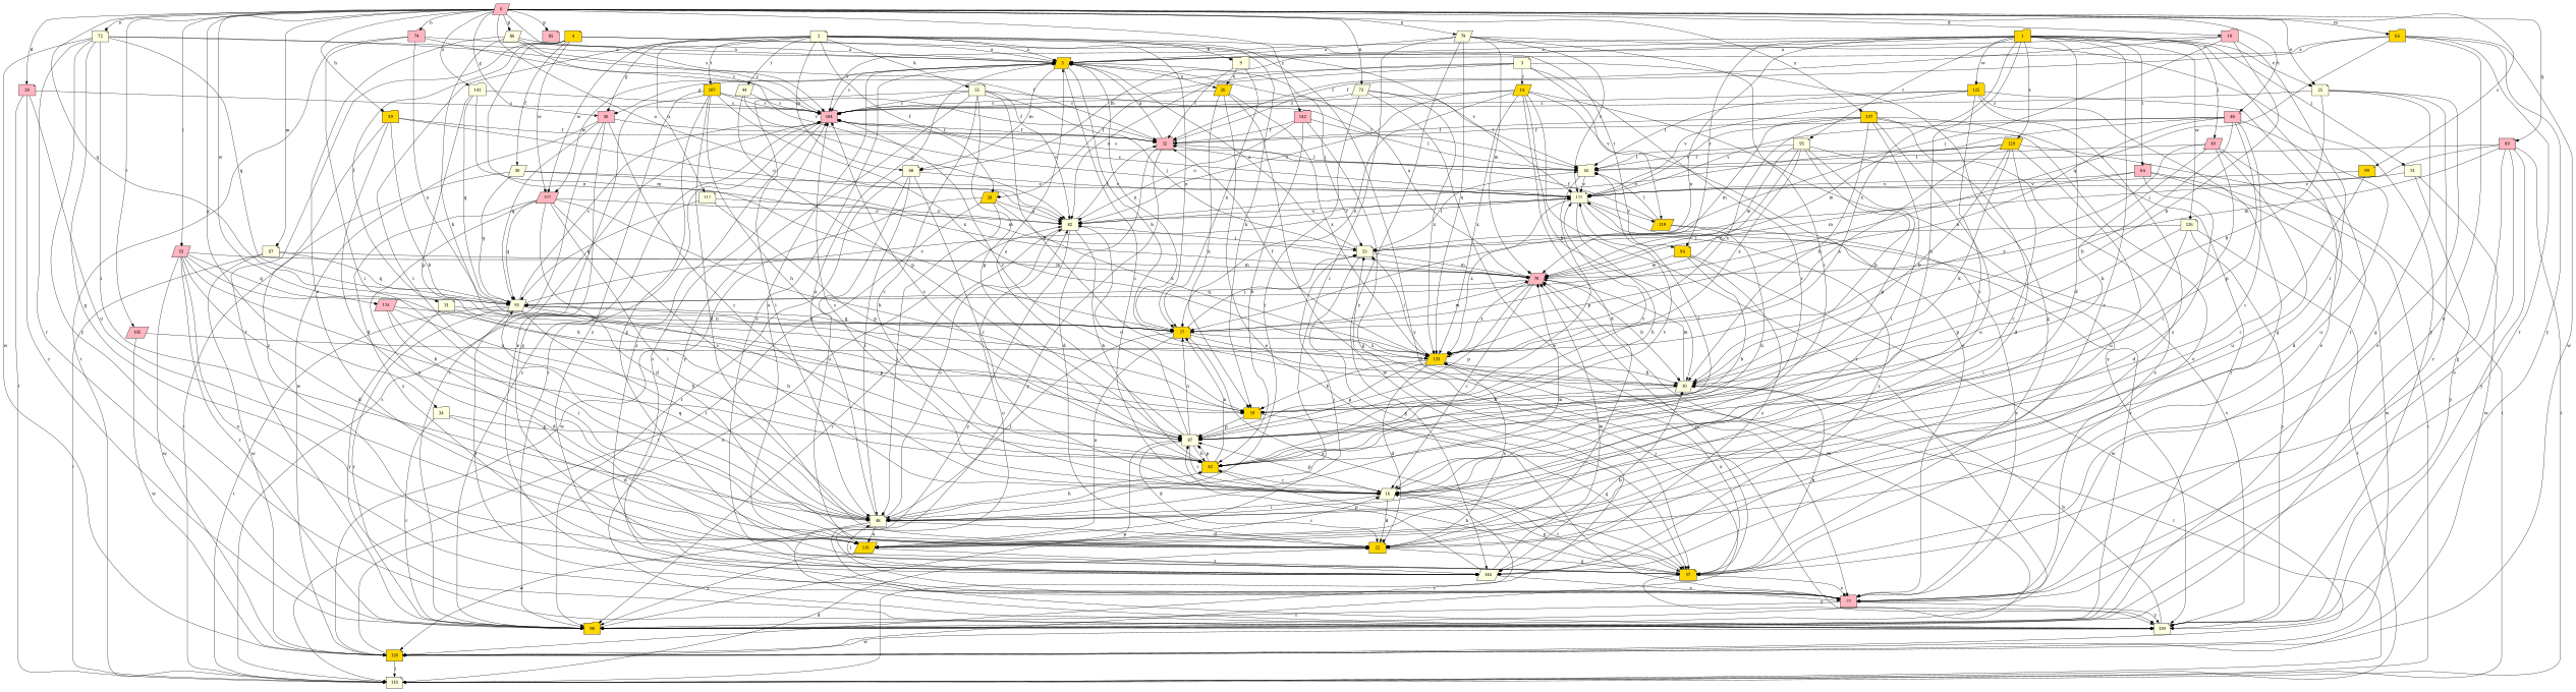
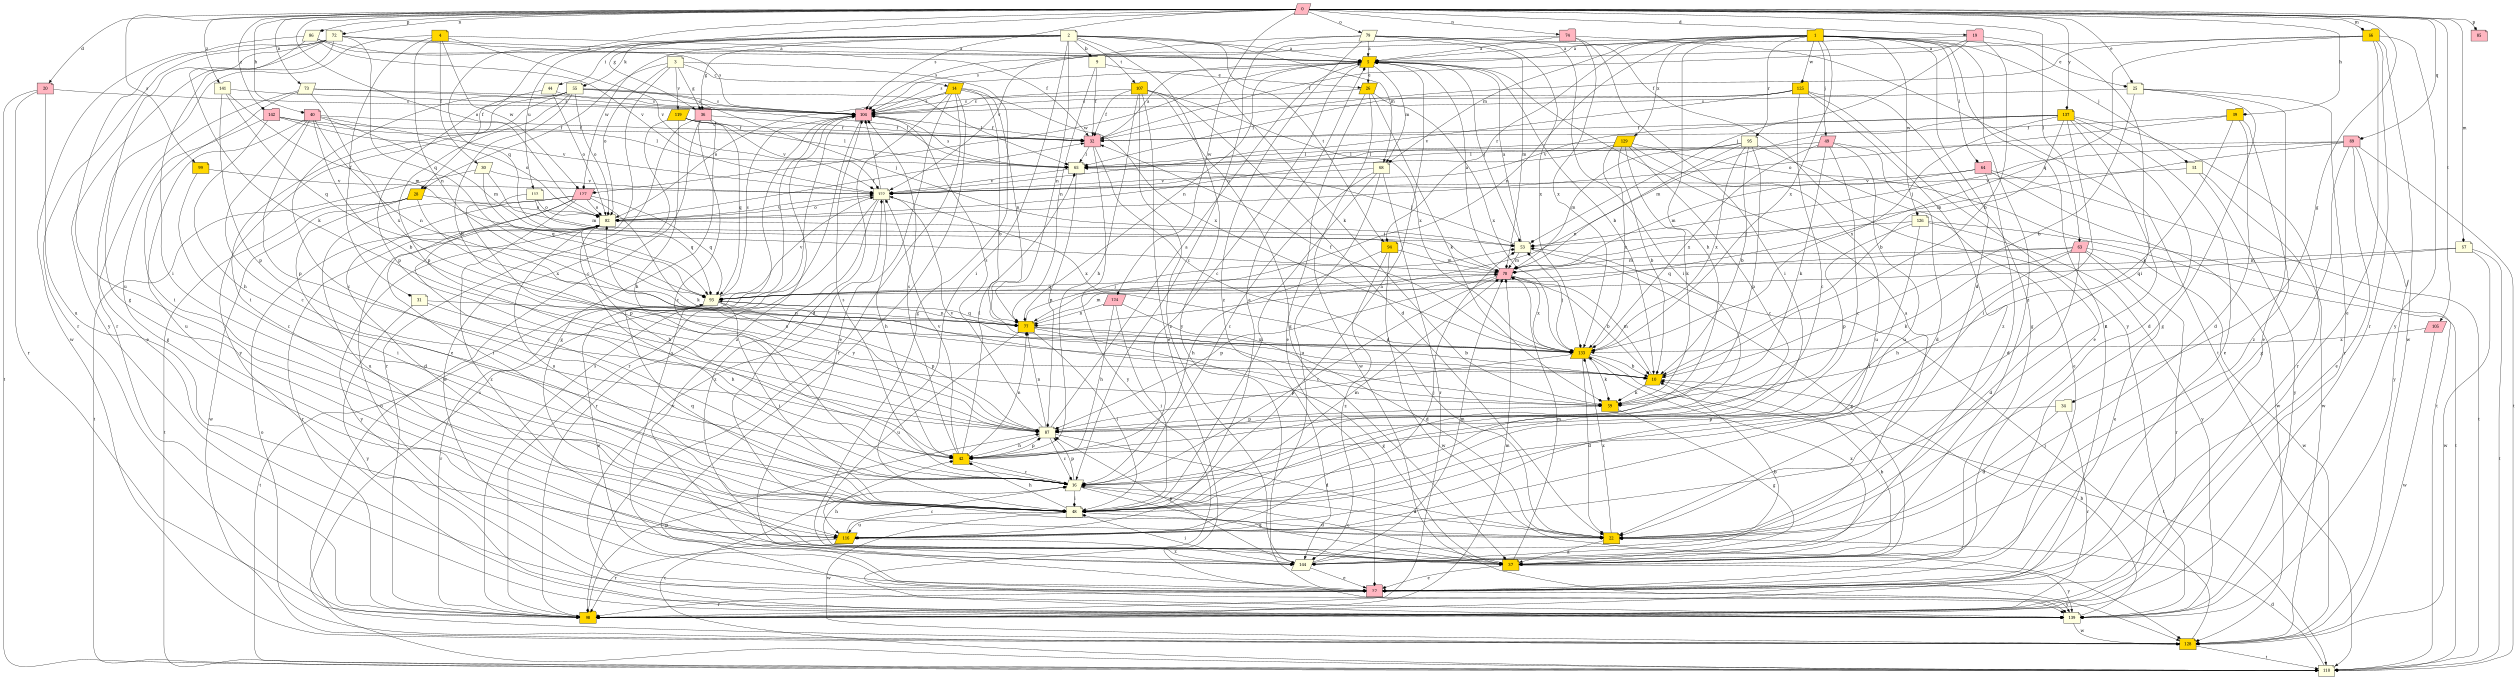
  strict digraph {
    fontname="Noto Serif"
    node [fillcolor=lightyellow fontname="Noto Serif" shape=note style=filled]
    edge [arrowhead=diamond fontname="Noto Serif"]
    0 [fillcolor=lightpink shape=parallelogram]
    19 [fillcolor=lightpink shape=folder]
    20 [fillcolor=lightpink]
    25
    34 [shape=folder]
    36 [fillcolor=lightpink shape=folder]
    39 [fillcolor=gold shape=folder]
    40 [fillcolor=lightpink]
    63 [fillcolor=lightpink shape=parallelogram]
    66 [fillcolor=gold shape=folder]
    67
    72
    73 [shape=parallelogram]
    74 [fillcolor=lightpink shape=folder]
    79 [shape=parallelogram]
    82 [shape=folder]
    85 [fillcolor=lightpink]
    86 [shape=parallelogram]
    89 [fillcolor=lightpink]
    93 [shape=parallelogram]
    99 [fillcolor=gold]
    104 [fillcolor=lightpink shape=folder]
    105 [fillcolor=lightpink shape=parallelogram]
    124 [fillcolor=lightpink shape=parallelogram]
    137 [fillcolor=gold]
    141 [shape=folder]
    142 [fillcolor=lightpink shape=folder]
    5 [fillcolor=gold shape=parallelogram]
    48
-   10 [shape=parallelogram]
+   10 [fillcolor=gold shape=parallelogram]
    53
    32 [fillcolor=lightpink shape=folder]
    98 [fillcolor=gold shape=folder]
    110
    116 [fillcolor=gold shape=parallelogram]
    37 [fillcolor=gold]
    27 [fillcolor=lightpink shape=folder]
    22 [fillcolor=gold]
    87
    16 [shape=parallelogram]
    128 [fillcolor=gold]
    144 [shape=parallelogram]
    59 [fillcolor=gold]
    77 [fillcolor=gold]
    122
    70 [fillcolor=lightpink shape=parallelogram]
    42 [fillcolor=gold]
    139
    133 [fillcolor=gold shape=parallelogram]
-   65 [shape=folder]
+   65
    1 [fillcolor=gold shape=folder]
    49 [fillcolor=lightpink shape=parallelogram]
    51 [shape=folder]
    64 [fillcolor=lightpink shape=folder]
    68
    94 [fillcolor=gold]
    95
    125 [fillcolor=gold shape=folder]
    126
    129 [fillcolor=gold shape=parallelogram]
    127 [fillcolor=lightpink shape=parallelogram]
    26 [fillcolor=gold shape=parallelogram]
    2
    9 [shape=folder]
    28 [fillcolor=gold shape=parallelogram]
    44 [shape=parallelogram]
    55
    107 [fillcolor=gold shape=folder]
    112
    3
    14 [fillcolor=gold shape=parallelogram]
    119 [fillcolor=gold shape=parallelogram]
    4 [fillcolor=gold]
    30 [shape=parallelogram]
    31
    0 -> 19 [arrowhead=normal label=d]
    0 -> 20 [arrowhead=normal label=d]
    0 -> 25 [label=e]
    0 -> 34 [label=g]
    0 -> 36 [arrowhead=normal label=g]
    0 -> 39 [label=h]
    0 -> 40 [label=h]
    0 -> 63 [label=l]
    0 -> 66 [label=m]
    0 -> 67 [label=m]
    0 -> 72 [label=n]
    0 -> 73 [arrowhead=normal label=n]
    0 -> 74 [arrowhead=normal label=n]
    0 -> 79 [arrowhead=normal label=o]
    0 -> 82 [label=o]
    0 -> 85 [label=p]
    0 -> 86 [label=p]
    0 -> 89 [label=q]
    0 -> 93 [arrowhead=normal label=q]
    0 -> 99 [arrowhead=normal label=s]
    0 -> 104 [label=s]
    0 -> 105 [arrowhead=normal label=t]
    0 -> 124 [label=w]
    0 -> 137 [label=y]
    0 -> 141 [arrowhead=normal label=z]
    0 -> 142 [label=z]
    19 -> 5 [label=a]
    19 -> 48 [arrowhead=normal label=i]
    19 -> 10 [label=b]
    19 -> 53 [label=j]
    19 -> 32 [arrowhead=normal label=f]
    20 -> 104 [label=s]
    20 -> 98 [label=r]
    20 -> 110 [arrowhead=normal label=t]
    20 -> 116 [arrowhead=normal label=u]
    25 -> 104 [arrowhead=normal label=s]
    25 -> 10 [arrowhead=normal label=b]
    25 -> 98 [label=r]
    25 -> 37 [arrowhead=normal label=g]
    25 -> 27 [label=e]
    34 -> 98 [label=r]
    34 -> 22 [arrowhead=normal label=d]
    34 -> 87 [arrowhead=normal label=p]
    36 -> 93 [arrowhead=normal label=q]
    36 -> 32 [label=f]
    36 -> 98 [arrowhead=normal label=r]
    36 -> 37 [arrowhead=normal label=g]
    36 -> 16 [arrowhead=normal label=c]
    36 -> 128 [arrowhead=normal label=w]
    39 -> 82 [label=o]
    39 -> 32 [arrowhead=normal label=f]
    39 -> 22 [arrowhead=normal label=d]
    39 -> 144 [label=z]
    39 -> 59 [arrowhead=normal label=k]
    40 -> 10 [arrowhead=normal label=b]
    40 -> 32 [arrowhead=normal label=f]
    40 -> 116 [arrowhead=normal label=u]
    40 -> 87 [arrowhead=normal label=p]
    40 -> 16 [arrowhead=normal label=c]
    40 -> 77 [arrowhead=normal label=n]
    40 -> 122 [arrowhead=normal label=v]
    40 -> 70 [label=m]
    63 -> 93 [label=q]
    63 -> 98 [arrowhead=normal label=r]
    63 -> 27 [label=e]
    63 -> 22 [label=d]
    63 -> 128 [arrowhead=normal label=w]
    63 -> 59 [label=k]
    63 -> 70 [label=m]
    63 -> 42 [label=h]
    66 -> 93 [arrowhead=normal label=q]
    66 -> 5 [label=a]
    66 -> 32 [arrowhead=normal label=f]
    66 -> 98 [arrowhead=normal label=r]
    66 -> 27 [arrowhead=normal label=e]
    66 -> 128 [label=w]
    66 -> 139 [arrowhead=normal label=y]
    67 -> 93 [label=q]
    67 -> 110 [label=t]
    67 -> 128 [arrowhead=normal label=w]
    67 -> 70 [label=m]
    72 -> 93 [label=q]
    72 -> 5 [arrowhead=normal label=a]
    72 -> 48 [label=i]
    72 -> 32 [arrowhead=normal label=f]
    72 -> 98 [arrowhead=normal label=r]
    72 -> 37 [label=g]
    72 -> 128 [arrowhead=normal label=w]
    72 -> 139 [label=y]
    73 -> 104 [label=s]
    73 -> 48 [label=i]
    73 -> 27 [label=e]
    73 -> 133 [label=x]
    73 -> 65 [label=l]
    74 -> 104 [label=s]
    74 -> 5 [label=a]
    74 -> 48 [arrowhead=normal label=i]
    74 -> 110 [arrowhead=normal label=t]
    74 -> 133 [arrowhead=normal label=x]
    79 -> 5 [arrowhead=normal label=a]
    79 -> 48 [label=i]
    79 -> 16 [arrowhead=normal label=c]
    79 -> 144 [arrowhead=normal label=z]
    79 -> 122 [arrowhead=normal label=v]
    79 -> 70 [label=m]
    79 -> 139 [label=y]
    79 -> 133 [label=x]
    82 -> 53 [arrowhead=normal label=j]
    82 -> 32 [arrowhead=normal label=f]
    82 -> 98 [arrowhead=normal label=r]
    82 -> 122 [arrowhead=normal label=v]
    82 -> 42 [label=h]
    82 -> 139 [label=y]
    86 -> 104 [label=s]
    86 -> 5 [arrowhead=normal label=a]
    86 -> 116 [arrowhead=normal label=u]
    86 -> 59 [label=k]
    86 -> 122 [label=v]
    89 -> 53 [label=j]
    89 -> 110 [arrowhead=normal label=t]
    89 -> 37 [arrowhead=normal label=g]
    89 -> 27 [arrowhead=normal label=e]
    89 -> 70 [arrowhead=normal label=m]
    89 -> 139 [arrowhead=normal label=y]
    89 -> 65 [arrowhead=normal label=l]
    93 -> 104 [label=s]
    93 -> 48 [arrowhead=normal label=i]
    93 -> 98 [arrowhead=normal label=r]
    93 -> 110 [arrowhead=normal label=t]
    93 -> 27 [label=e]
    93 -> 87 [label=p]
    93 -> 77 [label=n]
    93 -> 122 [label=v]
    99 -> 16 [arrowhead=normal label=c]
    99 -> 122 [label=v]
    104 -> 32 [arrowhead=normal label=f]
    104 -> 98 [arrowhead=normal label=r]
    104 -> 144 [arrowhead=normal label=z]
    105 -> 128 [label=w]
    105 -> 133 [arrowhead=normal label=x]
    124 -> 48 [label=i]
    124 -> 22 [label=d]
    124 -> 77 [label=n]
    124 -> 42 [label=h]
    137 -> 48 [arrowhead=normal label=i]
    137 -> 10 [arrowhead=normal label=b]
    137 -> 32 [arrowhead=normal label=f]
    137 -> 98 [arrowhead=normal label=r]
    137 -> 116 [arrowhead=normal label=u]
    137 -> 27 [label=e]
    137 -> 22 [arrowhead=normal label=d]
    137 -> 122 [label=v]
    137 -> 70 [arrowhead=normal label=m]
    137 -> 133 [arrowhead=normal label=x]
    141 -> 93 [label=q]
    141 -> 104 [arrowhead=normal label=s]
    141 -> 87 [label=p]
    141 -> 70 [arrowhead=normal label=m]
    142 -> 82 [label=o]
    142 -> 32 [arrowhead=normal label=f]
    142 -> 37 [label=g]
    142 -> 42 [arrowhead=normal label=h]
    142 -> 65 [label=l]
    5 -> 104 [arrowhead=normal label=s]
    5 -> 10 [arrowhead=normal label=b]
    5 -> 53 [label=j]
    5 -> 16 [label=c]
    5 -> 77 [label=n]
    5 -> 68 [arrowhead=normal label=m]
    5 -> 127 [label=w]
    5 -> 26 [arrowhead=normal label=e]
    48 -> 82 [arrowhead=normal label=o]
    48 -> 93 [arrowhead=normal label=q]
    48 -> 5 [label=a]
    48 -> 116 [arrowhead=normal label=u]
    48 -> 22 [label=d]
    48 -> 128 [arrowhead=normal label=w]
    48 -> 70 [label=m]
    48 -> 42 [label=h]
    10 -> 59 [label=k]
    10 -> 70 [label=m]
    53 -> 5 [label=a]
    53 -> 37 [label=g]
    53 -> 70 [arrowhead=normal label=m]
    53 -> 65 [arrowhead=normal label=l]
    32 -> 5 [arrowhead=normal label=a]
    32 -> 22 [label=d]
    32 -> 139 [label=y]
    32 -> 65 [arrowhead=normal label=l]
    98 -> 104 [label=s]
    98 -> 87 [label=p]
    98 -> 70 [label=m]
    110 -> 104 [arrowhead=normal label=s]
    110 -> 22 [label=d]
    110 -> 16 [arrowhead=normal label=c]
    116 -> 5 [label=a]
    116 -> 53 [label=j]
    116 -> 98 [arrowhead=normal label=r]
    116 -> 16 [label=c]
    116 -> 144 [arrowhead=normal label=z]
    37 -> 10 [label=b]
    37 -> 27 [label=e]
    37 -> 16 [arrowhead=normal label=c]
    37 -> 70 [arrowhead=normal label=m]
    37 -> 42 [label=h]
    37 -> 139 [arrowhead=normal label=y]
    37 -> 133 [label=x]
    27 -> 82 [arrowhead=normal label=o]
    27 -> 104 [arrowhead=normal label=s]
    27 -> 98 [label=r]
    27 -> 139 [arrowhead=normal label=y]
    22 -> 37 [arrowhead=normal label=g]
    22 -> 133 [label=x]
    87 -> 82 [label=o]
    87 -> 5 [arrowhead=normal label=a]
    87 -> 22 [arrowhead=normal label=d]
    87 -> 16 [label=c]
    87 -> 77 [arrowhead=normal label=n]
    87 -> 122 [arrowhead=normal label=v]
    87 -> 42 [arrowhead=normal label=h]
    16 -> 104 [label=s]
    16 -> 48 [label=i]
    16 -> 37 [arrowhead=normal label=g]
    16 -> 22 [arrowhead=normal label=d]
    16 -> 87 [arrowhead=normal label=p]
    128 -> 82 [arrowhead=normal label=o]
    128 -> 53 [label=j]
    128 -> 110 [arrowhead=normal label=t]
    144 -> 5 [label=a]
    144 -> 48 [label=i]
    144 -> 10 [label=b]
    144 -> 27 [arrowhead=normal label=e]
    144 -> 87 [label=p]
    144 -> 70 [label=m]
    59 -> 104 [arrowhead=normal label=s]
    59 -> 37 [arrowhead=normal label=g]
    59 -> 87 [label=p]
    77 -> 93 [arrowhead=normal label=q]
    77 -> 48 [arrowhead=normal label=i]
    77 -> 10 [arrowhead=normal label=b]
    77 -> 53 [label=j]
    77 -> 116 [arrowhead=normal label=u]
    77 -> 37 [label=g]
    77 -> 70 [label=m]
    77 -> 133 [arrowhead=normal label=x]
    122 -> 82 [arrowhead=normal label=o]
    122 -> 104 [label=s]
    122 -> 98 [arrowhead=normal label=r]
    122 -> 144 [label=z]
    122 -> 42 [label=h]
    122 -> 133 [label=x]
    70 -> 93 [arrowhead=normal label=q]
    70 -> 5 [arrowhead=normal label=a]
    70 -> 10 [label=b]
    70 -> 87 [label=p]
    70 -> 16 [arrowhead=normal label=c]
    70 -> 133 [arrowhead=normal label=x]
    42 -> 104 [label=s]
    42 -> 87 [label=p]
    42 -> 16 [arrowhead=normal label=c]
    42 -> 77 [label=n]
    42 -> 122 [label=v]
    42 -> 65 [label=l]
    139 -> 10 [arrowhead=normal label=b]
    139 -> 128 [label=w]
    139 -> 122 [label=v]
    133 -> 10 [label=b]
    133 -> 53 [label=j]
    133 -> 32 [arrowhead=normal label=f]
    133 -> 110 [arrowhead=normal label=t]
    133 -> 22 [label=d]
    133 -> 87 [arrowhead=normal label=p]
    133 -> 59 [label=k]
    65 -> 104 [label=s]
    65 -> 87 [label=p]
    65 -> 122 [label=v]
    1 -> 25 [label=e]
    1 -> 104 [label=s]
    1 -> 5 [label=a]
    1 -> 98 [label=r]
    1 -> 22 [label=d]
    1 -> 144 [arrowhead=normal label=z]
    1 -> 77 [arrowhead=normal label=n]
    1 -> 42 [arrowhead=normal label=h]
    1 -> 133 [label=x]
    1 -> 49 [arrowhead=normal label=j]
    1 -> 51 [label=j]
    1 -> 64 [label=l]
    1 -> 68 [label=m]
    1 -> 94 [label=r]
    1 -> 95 [label=r]
    1 -> 125 [label=w]
    1 -> 126 [label=w]
    1 -> 129 [arrowhead=normal label=x]
    49 -> 116 [label=u]
    49 -> 22 [arrowhead=normal label=d]
    49 -> 16 [label=c]
    49 -> 59 [label=k]
    49 -> 133 [label=x]
    49 -> 65 [arrowhead=normal label=l]
    51 -> 128 [label=w]
    51 -> 122 [arrowhead=normal label=v]
    51 -> 139 [label=y]
    64 -> 110 [arrowhead=normal label=t]
    64 -> 22 [arrowhead=normal label=d]
    64 -> 128 [label=w]
    64 -> 122 [label=v]
    64 -> 70 [label=m]
    68 -> 48 [arrowhead=normal label=i]
    68 -> 98 [arrowhead=normal label=r]
    68 -> 116 [label=u]
    68 -> 16 [arrowhead=normal label=c]
    68 -> 122 [arrowhead=normal label=v]
    94 -> 128 [label=w]
    94 -> 144 [label=z]
    94 -> 70 [arrowhead=normal label=m]
    94 -> 42 [arrowhead=normal label=h]
    95 -> 10 [arrowhead=normal label=b]
    95 -> 27 [label=e]
    95 -> 87 [arrowhead=normal label=p]
    95 -> 77 [label=n]
    95 -> 70 [label=m]
    95 -> 133 [arrowhead=normal label=x]
    95 -> 65 [label=l]
    125 -> 104 [arrowhead=normal label=s]
    125 -> 37 [arrowhead=normal label=g]
    125 -> 27 [arrowhead=normal label=e]
    125 -> 16 [arrowhead=normal label=c]
    125 -> 144 [label=z]
    125 -> 122 [arrowhead=normal label=v]
    125 -> 65 [label=l]
    126 -> 48 [arrowhead=normal label=i]
    126 -> 53 [arrowhead=normal label=j]
    126 -> 110 [arrowhead=normal label=t]
    126 -> 87 [label=p]
    126 -> 139 [label=y]
    129 -> 82 [label=o]
    129 -> 10 [label=b]
    129 -> 110 [label=t]
    129 -> 116 [arrowhead=normal label=u]
    129 -> 16 [label=c]
    129 -> 59 [arrowhead=normal label=k]
    129 -> 133 [arrowhead=normal label=x]
    129 -> 65 [label=l]
    127 -> 82 [label=o]
    127 -> 93 [label=q]
    127 -> 48 [arrowhead=normal label=i]
    127 -> 116 [arrowhead=normal label=u]
    127 -> 22 [arrowhead=normal label=d]
    127 -> 16 [arrowhead=normal label=c]
    127 -> 144 [arrowhead=normal label=z]
    127 -> 59 [label=k]
    26 -> 104 [label=s]
    26 -> 27 [label=e]
    26 -> 128 [arrowhead=normal label=w]
    26 -> 59 [label=k]
    26 -> 133 [label=x]
    2 -> 36 [label=g]
    2 -> 5 [label=a]
    2 -> 48 [label=i]
    2 -> 59 [label=k]
    2 -> 77 [label=n]
    2 -> 139 [label=y]
    2 -> 68 [arrowhead=normal label=m]
    2 -> 94 [arrowhead=normal label=t]
    2 -> 127 [label=w]
    2 -> 9 [label=b]
    2 -> 28 [label=f]
    2 -> 44 [arrowhead=normal label=i]
    2 -> 55 [label=k]
    2 -> 107 [arrowhead=normal label=t]
    2 -> 112 [arrowhead=normal label=u]
    9 -> 32 [arrowhead=normal label=f]
    9 -> 77 [arrowhead=normal label=n]
    9 -> 26 [arrowhead=normal label=e]
    28 -> 82 [label=o]
    28 -> 48 [label=i]
    28 -> 110 [label=t]
    28 -> 128 [arrowhead=normal label=w]
    28 -> 133 [label=x]
    44 -> 82 [arrowhead=normal label=o]
    44 -> 104 [label=s]
    44 -> 87 [label=p]
    55 -> 82 [label=o]
    55 -> 104 [label=s]
    55 -> 48 [label=i]
    55 -> 10 [label=b]
    55 -> 53 [label=j]
    55 -> 87 [label=p]
    55 -> 16 [label=c]
    55 -> 139 [arrowhead=normal label=y]
    55 -> 65 [label=l]
    107 -> 104 [label=s]
    107 -> 32 [label=f]
    107 -> 37 [label=g]
    107 -> 27 [arrowhead=normal label=e]
    107 -> 22 [label=d]
    107 -> 144 [label=z]
    107 -> 42 [label=h]
    107 -> 133 [arrowhead=normal label=x]
    112 -> 82 [label=o]
    112 -> 93 [label=q]
    112 -> 87 [label=p]
    3 -> 36 [label=g]
    3 -> 82 [arrowhead=normal label=o]
    3 -> 37 [arrowhead=normal label=g]
    3 -> 16 [arrowhead=normal label=c]
    3 -> 28 [label=f]
    3 -> 14 [arrowhead=normal label=c]
    3 -> 119 [arrowhead=normal label=v]
    14 -> 82 [arrowhead=normal label=o]
    14 -> 104 [arrowhead=normal label=s]
    14 -> 10 [arrowhead=normal label=b]
    14 -> 98 [label=r]
    14 -> 27 [label=e]
    14 -> 22 [label=d]
    14 -> 77 [label=n]
    14 -> 139 [arrowhead=normal label=y]
    14 -> 133 [arrowhead=normal label=x]
    119 -> 32 [label=f]
    119 -> 27 [arrowhead=normal label=e]
-   122 -> 119 [label=v]
+   119 -> 122 [label=v]
    119 -> 42 [label=h]
    119 -> 65 [label=l]
    4 -> 5 [arrowhead=normal label=a]
    4 -> 98 [label=r]
    4 -> 77 [label=n]
    4 -> 122 [label=v]
    4 -> 127 [label=w]
    4 -> 30 [arrowhead=normal label=f]
    4 -> 31 [label=f]
    30 -> 93 [label=q]
    30 -> 110 [label=t]
    30 -> 122 [arrowhead=normal label=v]
    30 -> 70 [label=m]
    31 -> 77 [arrowhead=normal label=n]
    31 -> 42 [arrowhead=normal label=h]
    31 -> 139 [arrowhead=normal label=y]
  }
